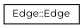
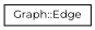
  digraph {
    rankdir=LR
    fontname=Montserrat
-   n1 [color=black fillcolor=white fontname=Montserrat fontsize=10 height=0.2 label="Edge::Edge" shape=record style=filled width=0.4]
+   n1 [color=black fillcolor=white fontname=Montserrat fontsize=10 height=0.2 label="Graph::Edge" shape=record style=filled width=0.4]
  }
